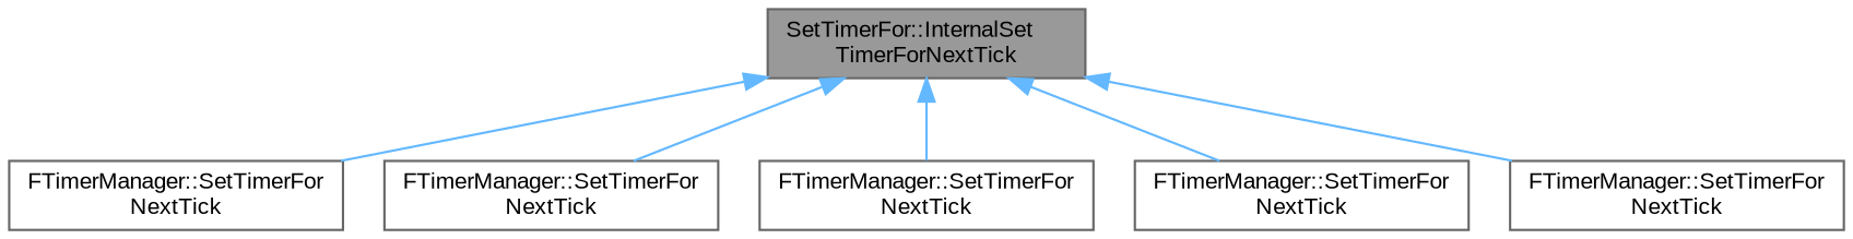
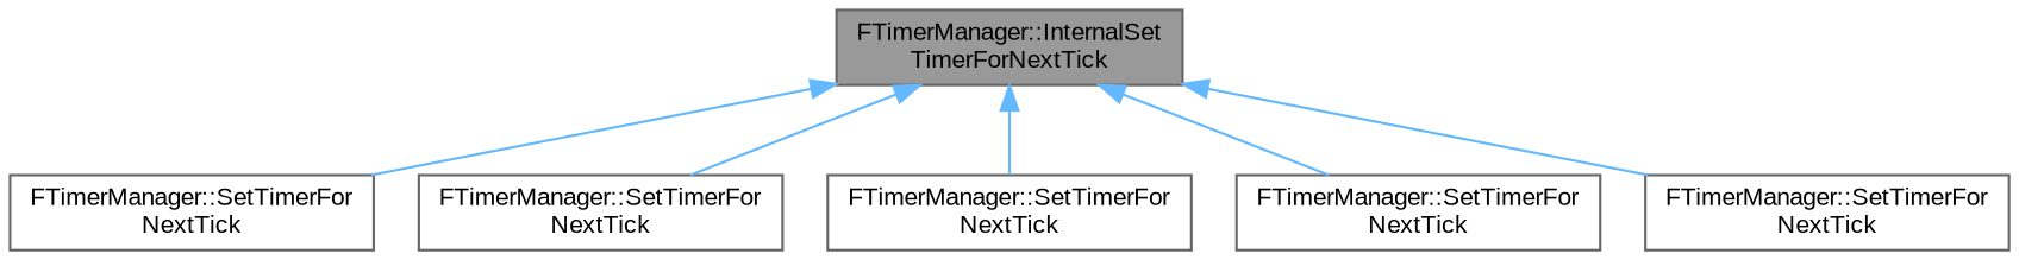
  digraph {
    rankdir=TB
    fontname="Liberation Sans"
    node [color=grey40 fillcolor=white fontname="Liberation Sans" fontsize=10 shape=box style=filled]
    edge [color=steelblue1 dir=back fontname="Liberation Sans" fontsize=10 labelfontname=Helvetica labelfontsize=10 style=solid]
-   n1 [color=gray40 fillcolor=grey60 fontcolor=black height=0.2 label="SetTimerFor::InternalSet\lTimerForNextTick" width=0.4]
+   n1 [color=gray40 fillcolor=grey60 fontcolor=black height=0.2 label="FTimerManager::InternalSet\lTimerForNextTick" width=0.4]
    n2 [height=0.2 label="FTimerManager::SetTimerFor\lNextTick" width=0.4]
    n3 [height=0.2 label="FTimerManager::SetTimerFor\lNextTick" width=0.4]
    n4 [height=0.2 label="FTimerManager::SetTimerFor\lNextTick" width=0.4]
    n5 [height=0.2 label="FTimerManager::SetTimerFor\lNextTick" width=0.4]
    n6 [height=0.2 label="FTimerManager::SetTimerFor\lNextTick" width=0.4]
    n1 -> n2
    n1 -> n3
    n1 -> n4
    n1 -> n5
    n1 -> n6
  }
